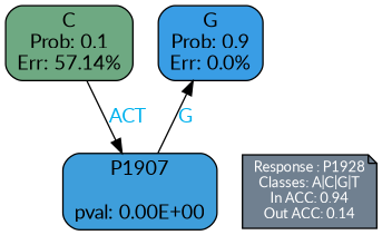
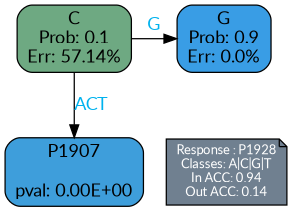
  digraph {
    fontname=Lato
    ranksep=equally
    splines=polylines
    node [color=black fontname=Lato shape=box style="filled, rounded"]
    edge [fontcolor=deepskyblue2 fontname=Lato]
    n1 [fillcolor="#6ea982" label="C\nProb: 0.1\nErr: 57.14%"]
    n2 [fillcolor="#399de5" label="G\nProb: 0.9\nErr: 0.0%"]
    n3 [align=left fillcolor=slategray fontcolor=white fontsize=10 label="Response : P1928\nClasses: A|C|G|T\nIn ACC: 0.94\nOut ACC: 0.14\n" shape=note style=filled]
    n4 [fillcolor="#3e9edb" label="P1907\n\npval: 0.00E+00"]
    subgraph sub_1 {
      rank=same
      n1
      n2
    }
    subgraph sub_2 {
      rank=same
      n3
      n4
    }
    n1 -> n4 [label=ACT]
-   n4 -> n2 [label=G]
+   n1 -> n2 [label=G]
  }
